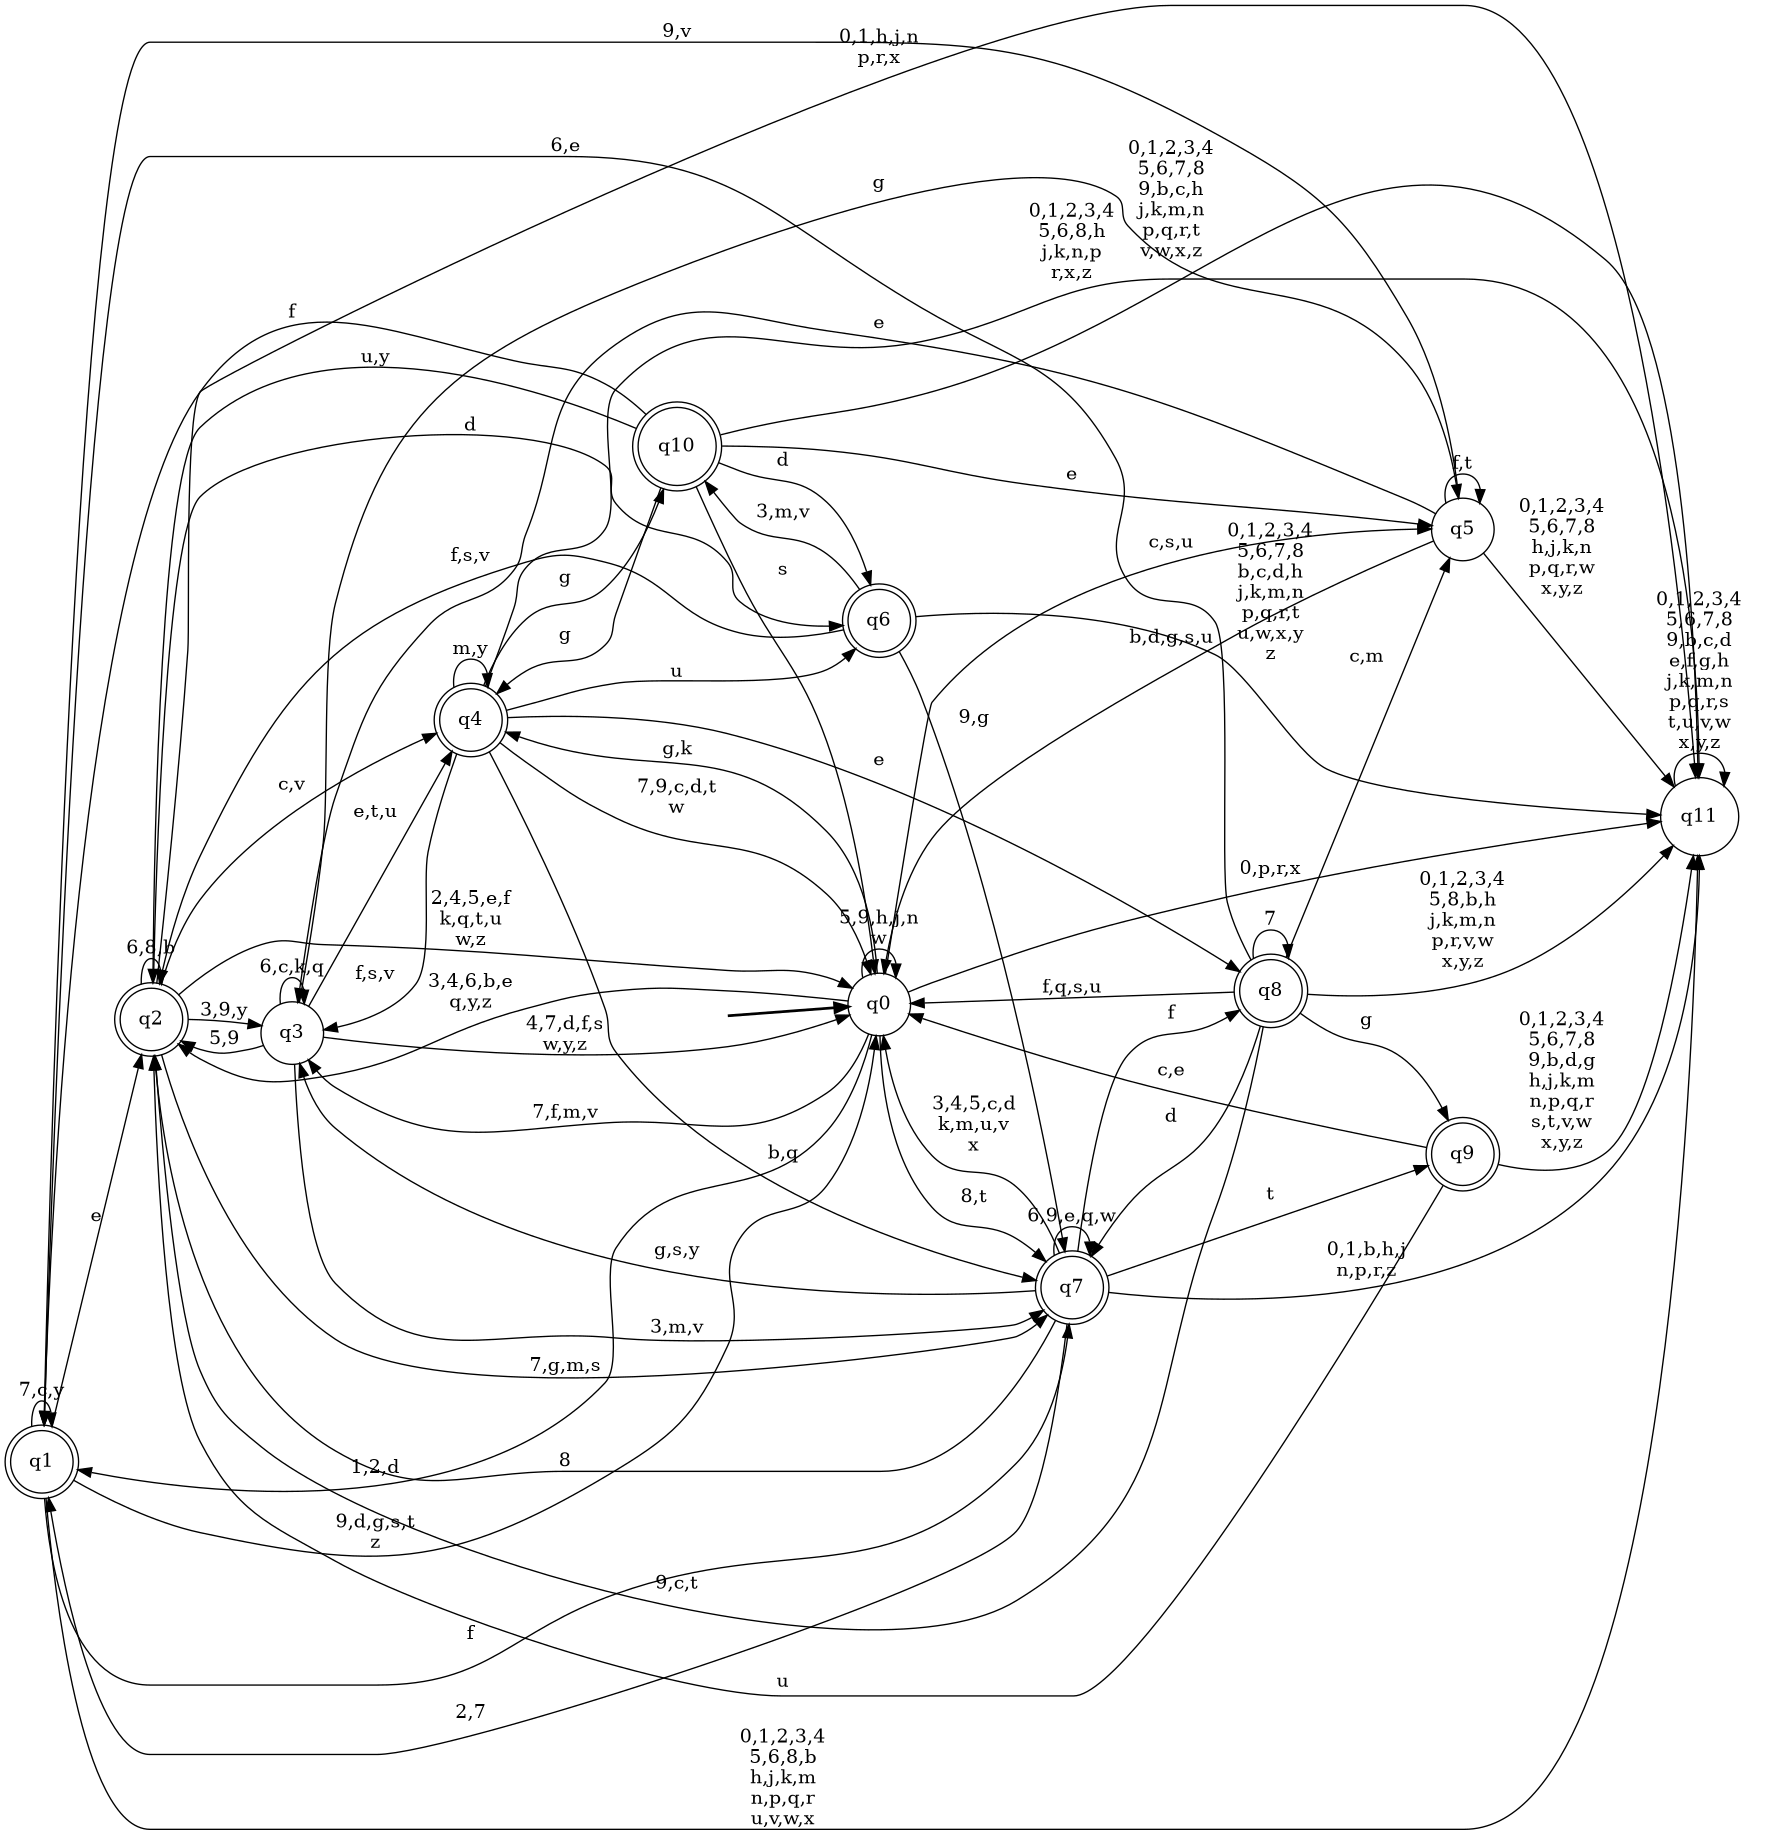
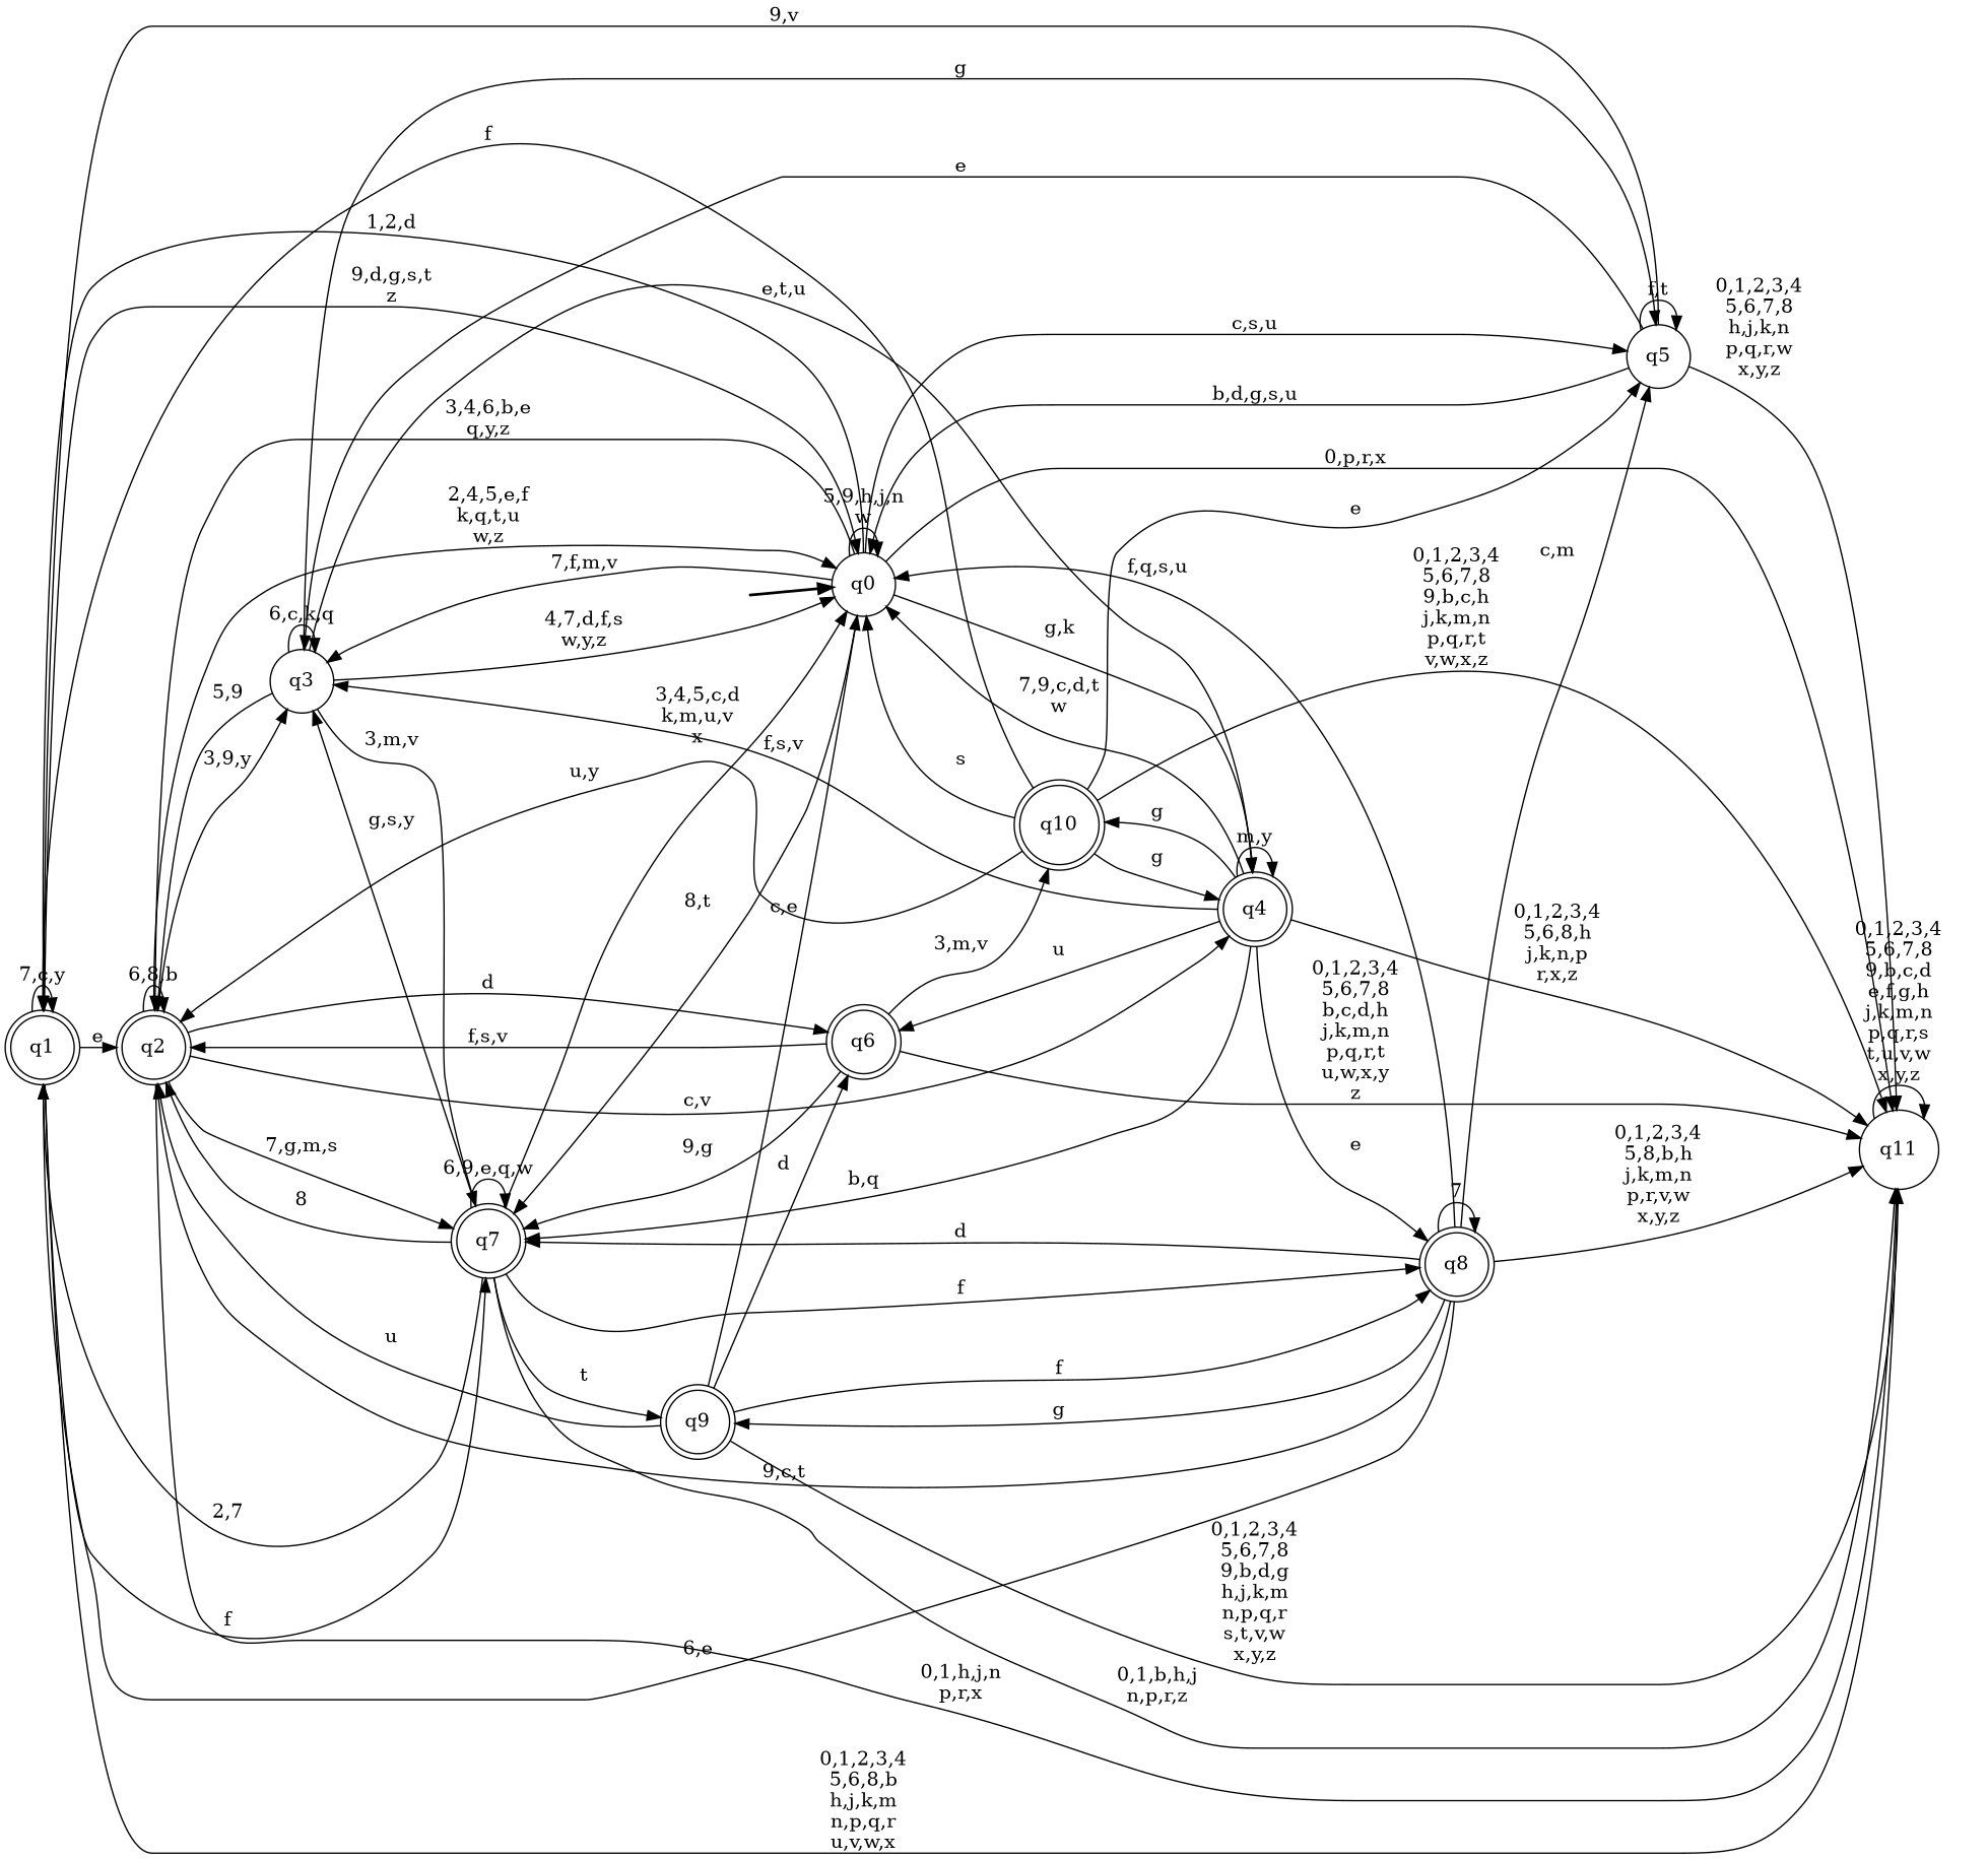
  digraph {
    rankdir=LR
    node [shape=doublecircle style="rounded,filled" color=black fillcolor=white]
    __start0 [height=0 shape=none style=invis width=0 color="" fillcolor=""]
    n2 [label=q0 shape=circle style=filled]
    n3 [label=q1]
    n4 [label=q2]
    n5 [label=q3 shape=circle style=filled]
    n6 [label=q4]
    n7 [label=q5 shape=circle style=filled]
    n8 [label=q7]
    n9 [label=q11 shape=circle style=filled]
    n10 [label=q6]
    n11 [label=q8]
    n12 [label=q10]
    n13 [label=q9]
    subgraph cluster_1 {
      nodesep=0.15
      ranksep=0.15
      style=invis
      __start0
      n2
    }
    __start0 -> n2 [penwidth=2]
    n2 -> n2 [label="5,9,h,j,n\nw"]
    n2 -> n3 [label="1,2,d"]
    n2 -> n4 [label="3,4,6,b,e\nq,y,z"]
    n2 -> n5 [label="7,f,m,v"]
    n2 -> n6 [label="g,k"]
    n2 -> n7 [label="c,s,u"]
    n2 -> n8 [label="8,t"]
    n2 -> n9 [label="0,p,r,x"]
    n3 -> n2 [label="9,d,g,s,t\nz"]
    n3 -> n3 [label="7,c,y"]
    n3 -> n4 [label=e]
    n3 -> n8 [label=f]
    n3 -> n9 [label="0,1,2,3,4\n5,6,8,b\nh,j,k,m\nn,p,q,r\nu,v,w,x"]
    n4 -> n2 [label="2,4,5,e,f\nk,q,t,u\nw,z"]
    n4 -> n4 [label="6,8,b"]
    n4 -> n5 [label="3,9,y"]
    n4 -> n6 [label="c,v"]
    n4 -> n8 [label="7,g,m,s"]
    n4 -> n9 [label="0,1,h,j,n\np,r,x"]
    n4 -> n10 [label=d]
    n5 -> n2 [label="4,7,d,f,s\nw,y,z"]
    n5 -> n4 [label="5,9"]
    n5 -> n5 [label="6,c,k,q"]
    n5 -> n6 [label="e,t,u"]
    n5 -> n7 [label=g]
    n5 -> n8 [label="3,m,v"]
    n6 -> n2 [label="7,9,c,d,t\nw"]
    n6 -> n5 [label="f,s,v"]
    n6 -> n6 [label="m,y"]
    n6 -> n8 [label="b,q"]
    n6 -> n9 [label="0,1,2,3,4\n5,6,8,h\nj,k,n,p\nr,x,z"]
    n6 -> n10 [label=u]
    n6 -> n11 [label=e]
    n6 -> n12 [label=g]
    n7 -> n2 [label="b,d,g,s,u"]
    n7 -> n3 [label="9,v"]
    n7 -> n5 [label=e]
    n7 -> n7 [label="f,t"]
    n7 -> n9 [label="0,1,2,3,4\n5,6,7,8\nh,j,k,n\np,q,r,w\nx,y,z"]
    n8 -> n2 [label="3,4,5,c,d\nk,m,u,v\nx"]
    n8 -> n3 [label="2,7"]
    n8 -> n4 [label=8]
    n8 -> n5 [label="g,s,y"]
    n8 -> n8 [label="6,9,e,q,w"]
    n8 -> n9 [label="0,1,b,h,j\nn,p,r,z"]
    n8 -> n11 [label=f]
    n8 -> n13 [label=t]
    n9 -> n9 [label="0,1,2,3,4\n5,6,7,8\n9,b,c,d\ne,f,g,h\nj,k,m,n\np,q,r,s\nt,u,v,w\nx,y,z"]
    n10 -> n4 [label="f,s,v"]
    n10 -> n8 [label="9,g"]
    n10 -> n9 [label="0,1,2,3,4\n5,6,7,8\nb,c,d,h\nj,k,m,n\np,q,r,t\nu,w,x,y\nz"]
    n10 -> n12 [label="3,m,v"]
    n11 -> n2 [label="f,q,s,u"]
    n11 -> n3 [label="6,e"]
    n11 -> n4 [label="9,c,t"]
    n11 -> n7 [label="c,m"]
    n11 -> n8 [label=d]
    n11 -> n9 [label="0,1,2,3,4\n5,8,b,h\nj,k,m,n\np,r,v,w\nx,y,z"]
    n11 -> n11 [label=7]
    n11 -> n13 [label=g]
    n12 -> n2 [label=s]
    n12 -> n3 [label=f]
    n12 -> n4 [label="u,y"]
    n12 -> n6 [label=g]
    n12 -> n7 [label=e]
    n12 -> n9 [label="0,1,2,3,4\n5,6,7,8\n9,b,c,h\nj,k,m,n\np,q,r,t\nv,w,x,z"]
-   n12 -> n10 [label=d]
+   n13 -> n10 [label=d]
    n13 -> n2 [label="c,e"]
    n13 -> n4 [label=u]
    n13 -> n9 [label="0,1,2,3,4\n5,6,7,8\n9,b,d,g\nh,j,k,m\nn,p,q,r\ns,t,v,w\nx,y,z"]
+   n13 -> n11 [label=f]
  }
